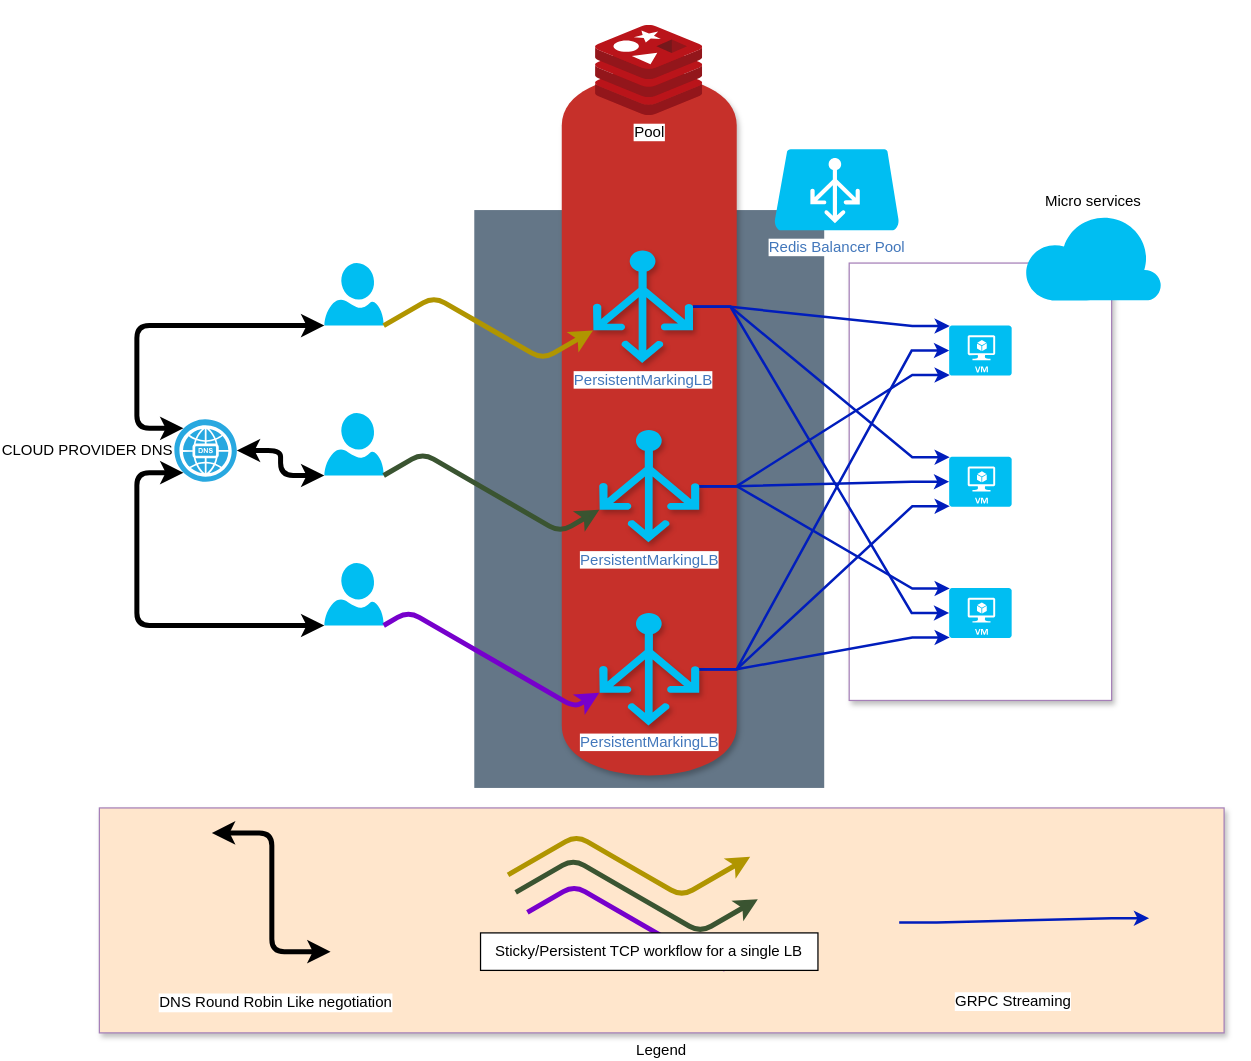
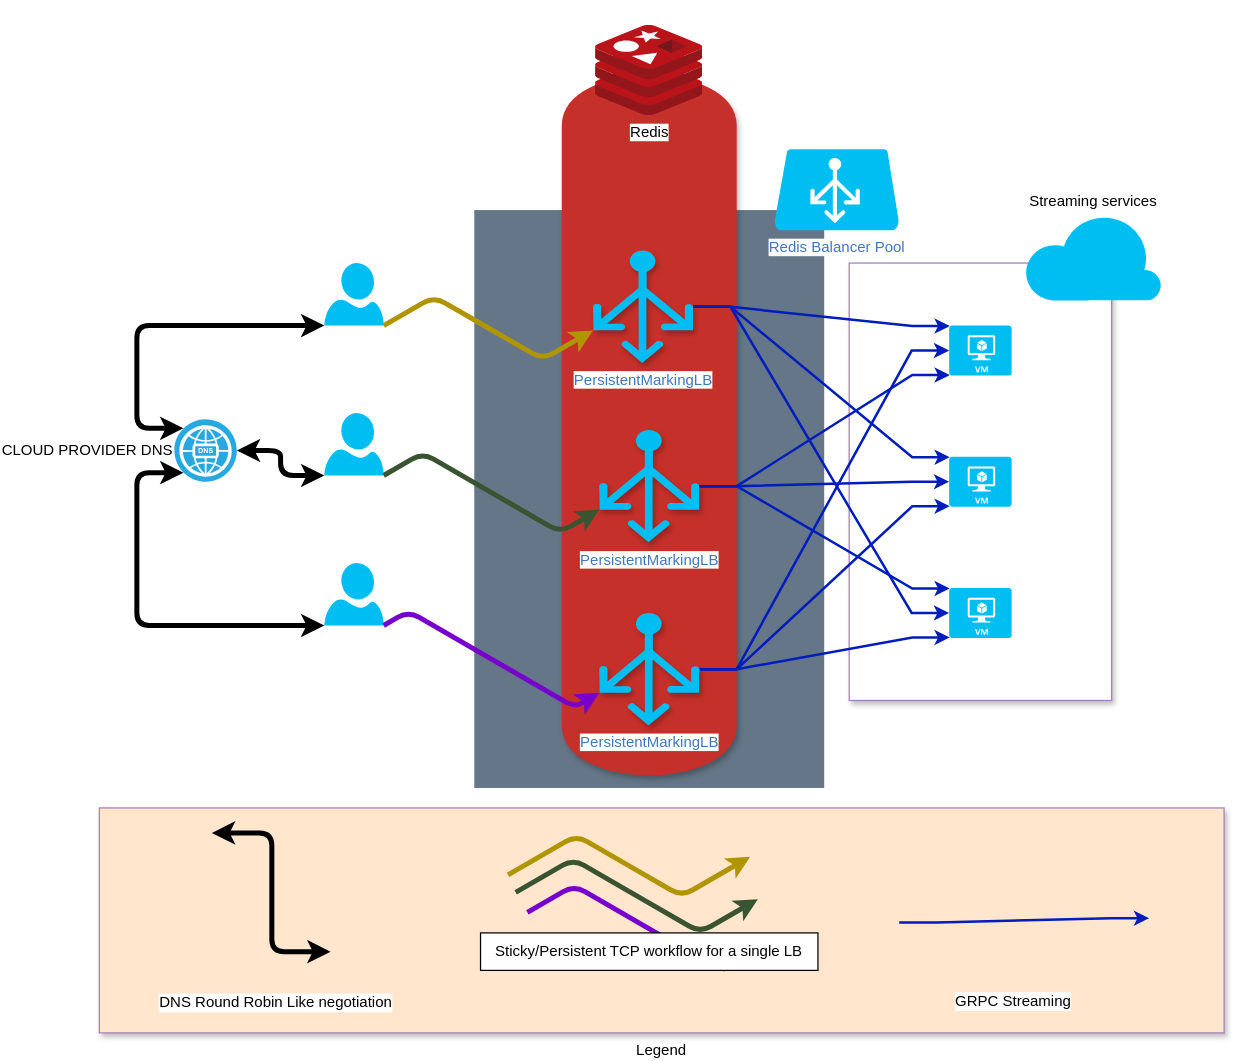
  <mxCell id="0" />
  <mxCell id="1" parent="0" />
  <mxCell id="2" value="" style="rounded=0;whiteSpace=wrap;html=1;shadow=0;fillColor=#647687;strokeColor=none;fontColor=#ffffff;" parent="1" vertex="1"><mxGeometry x="320" y="167.59" width="280" height="462.41" as="geometry" /></mxCell>
  <mxCell id="3" value="" style="shape=cylinder;whiteSpace=wrap;html=1;boundedLbl=1;backgroundOutline=1;shadow=1;labelBackgroundColor=#FFFFFF;strokeColor=none;fillColor=#C6302A;" parent="1" vertex="1"><mxGeometry x="390" y="60" width="140" height="560" as="geometry" /></mxCell>
  <mxCell id="4" value="Legend" style="rounded=0;whiteSpace=wrap;html=1;shadow=1;strokeColor=#A680B8;fillColor=#ffe6cc;labelPosition=center;verticalLabelPosition=bottom;align=center;verticalAlign=top;" parent="1" vertex="1"><mxGeometry x="20" y="646" width="900" height="180" as="geometry" /></mxCell>
  <mxCell id="5" value="" style="rounded=0;whiteSpace=wrap;html=1;shadow=1;strokeColor=#A680B8;fillColor=#FFFFFF;" parent="1" vertex="1"><mxGeometry x="620" y="210" width="210" height="350" as="geometry" /></mxCell>
  <mxCell id="6" value="" style="verticalLabelPosition=bottom;html=1;verticalAlign=top;align=center;strokeColor=none;fillColor=#00BEF2;shape=mxgraph.azure.user;shadow=0;" parent="1" vertex="1"><mxGeometry x="200" y="210" width="47.5" height="50" as="geometry" /></mxCell>
  <mxCell id="7" value="" style="verticalLabelPosition=bottom;html=1;verticalAlign=top;align=center;strokeColor=none;fillColor=#00BEF2;shape=mxgraph.azure.user;shadow=0;" parent="1" vertex="1"><mxGeometry x="200" y="450" width="47.5" height="50" as="geometry" /></mxCell>
  <mxCell id="8" value="" style="verticalLabelPosition=bottom;html=1;verticalAlign=top;align=center;strokeColor=none;fillColor=#00BEF2;shape=mxgraph.azure.user;shadow=0;" parent="1" vertex="1"><mxGeometry x="200" y="330" width="47.5" height="50" as="geometry" /></mxCell>
  <mxCell id="9" value="CLOUD PROVIDER DNS" style="verticalLabelPosition=middle;html=1;fillColor=#28A8E0;verticalAlign=middle;points=[[0.145,0.145,0],[0.856,0.145,0],[0.855,0.855,0],[0.145,0.855,0],[0.5,0,0], [1,0.5,0], [0.5,1,0],[0,0.5,0]];pointerEvents=1;align=right;shape=mxgraph.cisco_safe.capability.dns;shadow=0;labelPosition=left;" parent="1" vertex="1"><mxGeometry x="80" y="334.99" width="50" height="50" as="geometry" /></mxCell>
  <mxCell id="10" style="edgeStyle=entityRelationEdgeStyle;rounded=0;orthogonalLoop=1;jettySize=auto;html=1;entryX=0.01;entryY=0.01;entryDx=0;entryDy=0;entryPerimeter=0;strokeWidth=2;fillColor=#0050ef;strokeColor=#001DBC;" parent="1" source="13" target="25" edge="1"><mxGeometry relative="1" as="geometry" /></mxCell>
  <mxCell id="11" style="edgeStyle=entityRelationEdgeStyle;rounded=0;orthogonalLoop=1;jettySize=auto;html=1;entryX=0.01;entryY=0.01;entryDx=0;entryDy=0;entryPerimeter=0;strokeWidth=2;fillColor=#0050ef;strokeColor=#001DBC;" parent="1" source="13" target="24" edge="1"><mxGeometry relative="1" as="geometry" /></mxCell>
  <mxCell id="12" style="edgeStyle=entityRelationEdgeStyle;rounded=0;orthogonalLoop=1;jettySize=auto;html=1;entryX=0;entryY=0.5;entryDx=0;entryDy=0;entryPerimeter=0;strokeWidth=2;fillColor=#0050ef;strokeColor=#001DBC;" parent="1" source="13" target="26" edge="1"><mxGeometry relative="1" as="geometry" /></mxCell>
  <mxCell id="13" value="&lt;span style=&quot;color: rgb(66 , 119 , 187) ; background-color: rgb(255 , 255 , 255)&quot;&gt;PersistentMarkingLB&lt;/span&gt;" style="verticalLabelPosition=bottom;html=1;verticalAlign=top;align=center;strokeColor=none;fillColor=#00BEF2;shape=mxgraph.azure.load_balancer_generic;pointerEvents=1;shadow=1;" parent="1" vertex="1"><mxGeometry x="415" y="200" width="80" height="90" as="geometry" /></mxCell>
  <mxCell id="14" value="&lt;span style=&quot;color: rgb(66, 119, 187);&quot;&gt;Redis Balancer Pool&lt;/span&gt;" style="verticalLabelPosition=bottom;html=1;verticalAlign=top;align=center;strokeColor=none;fillColor=#00BEF2;shape=mxgraph.azure.azure_load_balancer;shadow=0;labelBorderColor=none;labelBackgroundColor=#FFFFFF;" parent="1" vertex="1"><mxGeometry x="560" y="118.84" width="100" height="65" as="geometry" /></mxCell>
  <mxCell id="15" style="edgeStyle=entityRelationEdgeStyle;rounded=0;orthogonalLoop=1;jettySize=auto;html=1;entryX=0;entryY=0.5;entryDx=0;entryDy=0;entryPerimeter=0;strokeWidth=2;fillColor=#0050ef;strokeColor=#001DBC;" parent="1" source="18" target="24" edge="1"><mxGeometry relative="1" as="geometry" /></mxCell>
  <mxCell id="16" style="edgeStyle=entityRelationEdgeStyle;rounded=0;orthogonalLoop=1;jettySize=auto;html=1;entryX=0.01;entryY=0.01;entryDx=0;entryDy=0;entryPerimeter=0;strokeWidth=2;fillColor=#0050ef;strokeColor=#001DBC;" parent="1" source="18" target="26" edge="1"><mxGeometry relative="1" as="geometry" /></mxCell>
  <mxCell id="17" style="edgeStyle=entityRelationEdgeStyle;rounded=0;orthogonalLoop=1;jettySize=auto;html=1;entryX=0.01;entryY=0.99;entryDx=0;entryDy=0;entryPerimeter=0;strokeWidth=2;fillColor=#0050ef;strokeColor=#001DBC;" parent="1" source="18" target="25" edge="1"><mxGeometry relative="1" as="geometry" /></mxCell>
  <mxCell id="18" value="&lt;span style=&quot;color: rgb(66 , 119 , 187) ; background-color: rgb(255 , 255 , 255)&quot;&gt;PersistentMarkingLB&lt;/span&gt;" style="verticalLabelPosition=bottom;html=1;verticalAlign=top;align=center;strokeColor=none;fillColor=#00BEF2;shape=mxgraph.azure.load_balancer_generic;pointerEvents=1;shadow=1;" parent="1" vertex="1"><mxGeometry x="420" y="343.5" width="80" height="90" as="geometry" /></mxCell>
  <mxCell id="19" style="edgeStyle=entityRelationEdgeStyle;rounded=0;orthogonalLoop=1;jettySize=auto;html=1;entryX=0.01;entryY=0.99;entryDx=0;entryDy=0;entryPerimeter=0;strokeWidth=2;fillColor=#0050ef;strokeColor=#001DBC;" parent="1" source="22" target="26" edge="1"><mxGeometry relative="1" as="geometry" /></mxCell>
  <mxCell id="20" style="edgeStyle=entityRelationEdgeStyle;rounded=0;orthogonalLoop=1;jettySize=auto;html=1;entryX=0.01;entryY=0.99;entryDx=0;entryDy=0;entryPerimeter=0;strokeWidth=2;fillColor=#0050ef;strokeColor=#001DBC;" parent="1" source="22" target="24" edge="1"><mxGeometry relative="1" as="geometry" /></mxCell>
  <mxCell id="21" style="edgeStyle=entityRelationEdgeStyle;rounded=0;orthogonalLoop=1;jettySize=auto;html=1;entryX=0;entryY=0.5;entryDx=0;entryDy=0;entryPerimeter=0;strokeWidth=2;fillColor=#0050ef;strokeColor=#001DBC;" parent="1" source="22" target="25" edge="1"><mxGeometry relative="1" as="geometry" /></mxCell>
  <mxCell id="22" value="&lt;span style=&quot;color: rgb(66 , 119 , 187) ; background-color: rgb(255 , 255 , 255)&quot;&gt;PersistentMarkingLB&lt;/span&gt;" style="verticalLabelPosition=bottom;html=1;verticalAlign=top;align=center;strokeColor=none;fillColor=#00BEF2;shape=mxgraph.azure.load_balancer_generic;pointerEvents=1;shadow=1;" parent="1" vertex="1"><mxGeometry x="420" y="490" width="80" height="90" as="geometry" /></mxCell>
- <mxCell id="23" value="Micro services" style="verticalLabelPosition=top;html=1;verticalAlign=bottom;align=center;strokeColor=none;fillColor=#00BEF2;shape=mxgraph.azure.cloud;shadow=0;labelPosition=center;" parent="1" vertex="1"><mxGeometry x="760" y="170" width="110" height="70" as="geometry" /></mxCell>
+ <mxCell id="23" value="Streaming services" style="verticalLabelPosition=top;html=1;verticalAlign=bottom;align=center;strokeColor=none;fillColor=#00BEF2;shape=mxgraph.azure.cloud;shadow=0;labelPosition=center;" parent="1" vertex="1"><mxGeometry x="760" y="170" width="110" height="70" as="geometry" /></mxCell>
  <mxCell id="24" value="" style="verticalLabelPosition=bottom;html=1;verticalAlign=top;align=center;strokeColor=none;fillColor=#00BEF2;shape=mxgraph.azure.virtual_machine;shadow=0;" parent="1" vertex="1"><mxGeometry x="700" y="364.99" width="50" height="40" as="geometry" /></mxCell>
  <mxCell id="25" value="" style="verticalLabelPosition=bottom;html=1;verticalAlign=top;align=center;strokeColor=none;fillColor=#00BEF2;shape=mxgraph.azure.virtual_machine;shadow=0;" parent="1" vertex="1"><mxGeometry x="700" y="260" width="50" height="40" as="geometry" /></mxCell>
  <mxCell id="26" value="" style="verticalLabelPosition=bottom;html=1;verticalAlign=top;align=center;strokeColor=none;fillColor=#00BEF2;shape=mxgraph.azure.virtual_machine;shadow=0;" parent="1" vertex="1"><mxGeometry x="700" y="470" width="50" height="40" as="geometry" /></mxCell>
  <mxCell id="27" value="" style="endArrow=classic;html=1;strokeWidth=4;fillColor=#e3c800;edgeStyle=isometricEdgeStyle;strokeColor=#B09500;exitX=1;exitY=1;exitDx=0;exitDy=0;exitPerimeter=0;entryX=0;entryY=0.71;entryDx=0;entryDy=0;entryPerimeter=0;" parent="1" source="6" target="13" edge="1"><mxGeometry width="50" height="50" relative="1" as="geometry"><mxPoint x="330" y="394.995" as="sourcePoint" /><mxPoint x="380" y="240" as="targetPoint" /></mxGeometry></mxCell>
  <mxCell id="28" value="" style="endArrow=classic;html=1;strokeWidth=4;fillColor=#6d8764;exitX=1;exitY=1;exitDx=0;exitDy=0;entryX=0;entryY=0.71;entryDx=0;entryDy=0;entryPerimeter=0;edgeStyle=isometricEdgeStyle;strokeColor=#3A5431;exitPerimeter=0;" parent="1" source="8" target="18" edge="1"><mxGeometry width="50" height="50" relative="1" as="geometry"><mxPoint x="187.5" y="520.005" as="sourcePoint" /><mxPoint x="308.75" y="520.51" as="targetPoint" /></mxGeometry></mxCell>
  <mxCell id="29" value="" style="endArrow=classic;html=1;strokeWidth=4;fillColor=#aa00ff;edgeStyle=isometricEdgeStyle;strokeColor=#7700CC;exitX=1;exitY=1;exitDx=0;exitDy=0;exitPerimeter=0;entryX=0;entryY=0.71;entryDx=0;entryDy=0;entryPerimeter=0;" parent="1" source="7" target="22" edge="1"><mxGeometry width="50" height="50" relative="1" as="geometry"><mxPoint x="90" y="390" as="sourcePoint" /><mxPoint x="442" y="526" as="targetPoint" /></mxGeometry></mxCell>
  <mxCell id="30" value="" style="endArrow=classic;startArrow=classic;html=1;strokeWidth=4;fillColor=#B5739D;entryX=0.145;entryY=0.855;entryDx=0;entryDy=0;entryPerimeter=0;edgeStyle=elbowEdgeStyle;exitX=0;exitY=1;exitDx=0;exitDy=0;exitPerimeter=0;" parent="1" source="7" target="9" edge="1"><mxGeometry width="50" height="50" relative="1" as="geometry"><mxPoint x="140" y="500" as="sourcePoint" /><mxPoint x="70" y="490" as="targetPoint" /><Array as="points"><mxPoint x="50" y="450" /></Array></mxGeometry></mxCell>
  <mxCell id="31" value="" style="endArrow=classic;startArrow=classic;html=1;strokeWidth=4;fillColor=#B5739D;entryX=0.5;entryY=1;entryDx=0;entryDy=0;entryPerimeter=0;exitX=0;exitY=1;exitDx=0;exitDy=0;exitPerimeter=0;edgeStyle=elbowEdgeStyle;elbow=horizontal;" parent="1" edge="1"><mxGeometry width="50" height="50" relative="1" as="geometry"><mxPoint x="205" y="761.01" as="sourcePoint" /><mxPoint x="110" y="666" as="targetPoint" /></mxGeometry></mxCell>
  <mxCell id="32" value="DNS Round Robin Like negotiation" style="text;html=1;align=center;verticalAlign=middle;resizable=0;points=[];labelBackgroundColor=#ffffff;strokeColor=#000000;" parent="31" vertex="1" connectable="0"><mxGeometry x="-0.526" y="-25" relative="1" as="geometry"><mxPoint y="64.99" as="offset" /></mxGeometry></mxCell>
  <mxCell id="33" value="" style="endArrow=classic;startArrow=classic;html=1;strokeWidth=4;fillColor=#B5739D;entryX=0.145;entryY=0.145;entryDx=0;entryDy=0;entryPerimeter=0;edgeStyle=elbowEdgeStyle;exitX=0;exitY=1;exitDx=0;exitDy=0;exitPerimeter=0;" parent="1" source="6" target="9" edge="1"><mxGeometry width="50" height="50" relative="1" as="geometry"><mxPoint x="210" y="510" as="sourcePoint" /><mxPoint x="115" y="414.99" as="targetPoint" /><Array as="points"><mxPoint x="50" y="460" /></Array></mxGeometry></mxCell>
  <mxCell id="34" value="" style="endArrow=classic;startArrow=classic;html=1;strokeWidth=4;fillColor=#B5739D;entryX=1;entryY=0.5;entryDx=0;entryDy=0;entryPerimeter=0;edgeStyle=elbowEdgeStyle;exitX=0;exitY=1;exitDx=0;exitDy=0;exitPerimeter=0;" parent="1" source="8" target="9" edge="1"><mxGeometry width="50" height="50" relative="1" as="geometry"><mxPoint x="210" y="270" as="sourcePoint" /><mxPoint x="97.25" y="372.24" as="targetPoint" /><Array as="points" /></mxGeometry></mxCell>
  <mxCell id="35" value="" style="endArrow=classic;html=1;strokeWidth=4;fillColor=#aa00ff;edgeStyle=isometricEdgeStyle;strokeColor=#7700CC;exitX=1;exitY=1;exitDx=0;exitDy=0;exitPerimeter=0;" parent="1" edge="1"><mxGeometry width="50" height="50" relative="1" as="geometry"><mxPoint x="362.5" y="729.57" as="sourcePoint" /><mxPoint x="557" y="755.57" as="targetPoint" /></mxGeometry></mxCell>
  <mxCell id="36" value="" style="endArrow=classic;html=1;strokeWidth=4;fillColor=#6d8764;exitX=1;exitY=1;exitDx=0;exitDy=0;entryX=0;entryY=0.71;entryDx=0;entryDy=0;entryPerimeter=0;edgeStyle=isometricEdgeStyle;strokeColor=#3A5431;exitPerimeter=0;" parent="1" edge="1"><mxGeometry width="50" height="50" relative="1" as="geometry"><mxPoint x="353.12" y="713.59" as="sourcePoint" /><mxPoint x="546.87" y="719.09" as="targetPoint" /></mxGeometry></mxCell>
  <mxCell id="37" value="" style="endArrow=classic;html=1;strokeWidth=4;fillColor=#e3c800;edgeStyle=isometricEdgeStyle;strokeColor=#B09500;exitX=1;exitY=1;exitDx=0;exitDy=0;exitPerimeter=0;entryX=0;entryY=0.71;entryDx=0;entryDy=0;entryPerimeter=0;" parent="1" edge="1"><mxGeometry width="50" height="50" relative="1" as="geometry"><mxPoint x="347" y="699.59" as="sourcePoint" /><mxPoint x="540.75" y="685.09" as="targetPoint" /></mxGeometry></mxCell>
  <mxCell id="38" value="&lt;span style=&quot;text-align: left ; white-space: nowrap&quot;&gt;Sticky/Persistent TCP workflow for a single LB&lt;/span&gt;" style="text;html=1;strokeColor=#000000;fillColor=#FFFFFF;align=center;verticalAlign=middle;whiteSpace=wrap;rounded=0;shadow=0;" parent="1" vertex="1"><mxGeometry x="325" y="746" width="270" height="30" as="geometry" /></mxCell>
- <mxCell id="39" value="Pool" style="aspect=fixed;html=1;points=[];align=center;image;fontSize=12;image=img/lib/mscae/Cache_Redis_Product.svg;shadow=0;strokeColor=#A680B8;fillColor=#FFFFFF;" parent="1" vertex="1"><mxGeometry x="417.14" width="85.71" height="72" as="geometry" y="20" /></mxCell>
+ <mxCell id="39" value="Redis" style="aspect=fixed;html=1;points=[];align=center;image;fontSize=12;image=img/lib/mscae/Cache_Redis_Product.svg;shadow=0;strokeColor=#A680B8;fillColor=#FFFFFF;" parent="1" vertex="1"><mxGeometry x="417.14" width="85.71" height="72" as="geometry" y="20" /></mxCell>
  <mxCell id="40" style="edgeStyle=entityRelationEdgeStyle;rounded=0;orthogonalLoop=1;jettySize=auto;html=1;entryX=0;entryY=0.5;entryDx=0;entryDy=0;entryPerimeter=0;strokeWidth=2;fillColor=#0050ef;strokeColor=#001DBC;" parent="1" edge="1"><mxGeometry relative="1" as="geometry"><mxPoint x="660" y="737.75" as="sourcePoint" /><mxPoint x="860" y="734.24" as="targetPoint" /></mxGeometry></mxCell>
  <mxCell id="41" value="GRPC Streaming" style="text;html=1;align=center;verticalAlign=middle;resizable=0;points=[];labelBackgroundColor=#ffffff;" parent="40" vertex="1" connectable="0"><mxGeometry x="0.41" y="1" relative="1" as="geometry"><mxPoint x="-50.94" y="67.03" as="offset" /></mxGeometry></mxCell>
